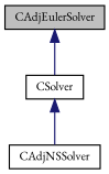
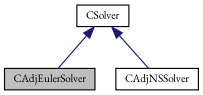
  digraph {
    fontname="EB Garamond"
    node [color=black fillcolor=white fontname="EB Garamond" fontsize=10 shape=record style=filled]
    edge [color=midnightblue dir=back fontname="EB Garamond" fontsize=10 labelfontname=Helvetica labelfontsize=10 style=solid]
    n1 [fillcolor=grey75 fontcolor=black height=0.2 label=CAdjEulerSolver width=0.4]
    n2 [height=0.2 label=CAdjNSSolver width=0.4]
    n3 [height=0.2 label=CSolver width=0.4]
-   n1 -> n3
+   n3 -> n1
    n3 -> n2
  }
